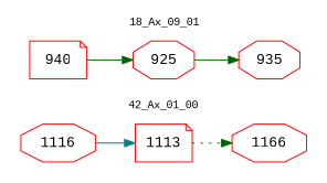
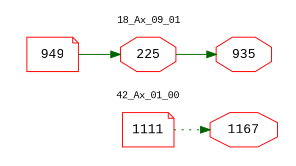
  digraph {
    fontname="Liberation Mono"
    rankdir=LR
    node [color=red fontname="Liberation Mono" shape=octagon]
    edge [color=darkgreen fontname="Liberation Mono" style=solid]
-   n1 [label=1116]
-   n2 [label=1113 shape=note]
-   n3 [label=1166]
-   n4 [label=940 shape=note]
-   n5 [label=925]
+   n2 [label=1111 shape=note]
+   n3 [label=1167]
+   n4 [label=949 shape=note]
+   n5 [label=225]
    n6 [label=935]
    subgraph cluster_1 {
      color=white
      fontsize=10
      label="42_Ax_01_00"
-     n1
      n2
      n3
    }
    subgraph cluster_2 {
      color=white
      fontsize=10
      label="18_Ax_09_01"
      n4
      n5
      n6
    }
-   n1 -> n2 [color=teal]
    n2 -> n3 [style=dotted]
    n4 -> n5
    n5 -> n6
  }
